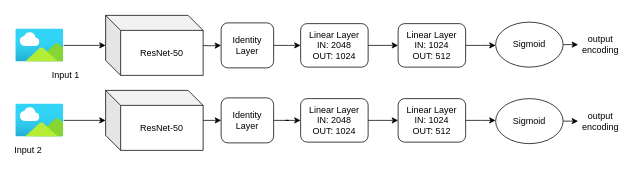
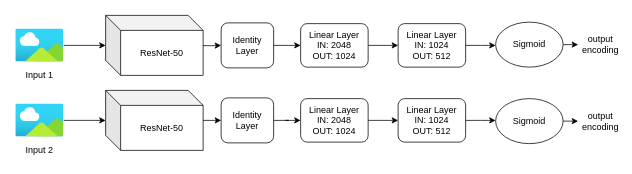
  <mxCell id="0" />
  <mxCell id="1" parent="0" />
  <mxCell id="2" style="edgeStyle=orthogonalEdgeStyle;rounded=0;orthogonalLoop=1;jettySize=auto;html=1;" edge="1" parent="1" target="5"><mxGeometry relative="1" as="geometry"><mxPoint x="260" y="60" as="sourcePoint" /></mxGeometry></mxCell>
  <mxCell id="3" style="edgeStyle=orthogonalEdgeStyle;rounded=0;orthogonalLoop=1;jettySize=auto;html=1;entryX=0;entryY=0.5;entryDx=0;entryDy=0;" edge="1" parent="1" target="7"><mxGeometry relative="1" as="geometry"><mxPoint x="260" y="160" as="sourcePoint" /></mxGeometry></mxCell>
  <mxCell id="4" style="edgeStyle=orthogonalEdgeStyle;rounded=0;orthogonalLoop=1;jettySize=auto;html=1;" edge="1" parent="1" source="5"><mxGeometry relative="1" as="geometry"><mxPoint x="400" y="60" as="targetPoint" /></mxGeometry></mxCell>
  <mxCell id="5" value="Identity Layer" style="rounded=1;whiteSpace=wrap;html=1;" vertex="1" parent="1"><mxGeometry x="294" y="30" width="70" height="60" as="geometry" /></mxCell>
  <mxCell id="6" style="edgeStyle=orthogonalEdgeStyle;rounded=0;orthogonalLoop=1;jettySize=auto;html=1;entryX=0;entryY=0.5;entryDx=0;entryDy=0;" edge="1" parent="1" source="7" target="19"><mxGeometry relative="1" as="geometry" /></mxCell>
  <mxCell id="7" value="Identity Layer" style="rounded=1;whiteSpace=wrap;html=1;" vertex="1" parent="1"><mxGeometry x="294" y="130" width="70" height="60" as="geometry" /></mxCell>
  <mxCell id="8" style="edgeStyle=orthogonalEdgeStyle;rounded=0;orthogonalLoop=1;jettySize=auto;html=1;" edge="1" parent="1" source="9" target="22"><mxGeometry relative="1" as="geometry" /></mxCell>
  <mxCell id="9" value="" style="aspect=fixed;html=1;points=[];align=center;image;fontSize=12;image=img/lib/azure2/general/Image.svg;" vertex="1" parent="1"><mxGeometry x="20" y="38" width="64" height="44" as="geometry" /></mxCell>
  <mxCell id="10" style="edgeStyle=orthogonalEdgeStyle;rounded=0;orthogonalLoop=1;jettySize=auto;html=1;" edge="1" parent="1" source="11" target="23"><mxGeometry relative="1" as="geometry" /></mxCell>
  <mxCell id="11" value="" style="aspect=fixed;html=1;points=[];align=center;image;fontSize=12;image=img/lib/azure2/general/Image.svg;" vertex="1" parent="1"><mxGeometry x="20" y="138" width="64" height="44" as="geometry" /></mxCell>
- <mxCell id="12" value="Input 1" style="text;html=1;strokeColor=none;fillColor=none;align=center;verticalAlign=middle;whiteSpace=wrap;rounded=0;" vertex="1" parent="1"><mxGeometry x="67" y="90" width="40" height="20" as="geometry" /></mxCell>
- <mxCell id="13" value="Input 2" style="text;html=1;strokeColor=none;fillColor=none;align=center;verticalAlign=middle;whiteSpace=wrap;rounded=0;" vertex="1" parent="1"><mxGeometry x="17" y="190" width="40" height="20" as="geometry" /></mxCell>
+ <mxCell id="12" value="Input 1" style="text;html=1;strokeColor=none;fillColor=none;align=center;verticalAlign=middle;whiteSpace=wrap;rounded=0;" vertex="1" parent="1"><mxGeometry x="32" y="90" width="40" height="20" as="geometry" /></mxCell>
+ <mxCell id="13" value="Input 2" style="text;html=1;strokeColor=none;fillColor=none;align=center;verticalAlign=middle;whiteSpace=wrap;rounded=0;" vertex="1" parent="1"><mxGeometry x="32" y="190" width="40" height="20" as="geometry" /></mxCell>
  <mxCell id="14" style="edgeStyle=orthogonalEdgeStyle;rounded=0;orthogonalLoop=1;jettySize=auto;html=1;" edge="1" parent="1" source="15" target="17"><mxGeometry relative="1" as="geometry" /></mxCell>
  <mxCell id="15" value="Linear Layer&lt;br&gt;IN: 2048&lt;br&gt;OUT: 1024" style="rounded=1;whiteSpace=wrap;html=1;" vertex="1" parent="1"><mxGeometry x="400" y="31" width="90" height="58" as="geometry" /></mxCell>
  <mxCell id="16" style="edgeStyle=orthogonalEdgeStyle;rounded=0;orthogonalLoop=1;jettySize=auto;html=1;" edge="1" parent="1" source="17"><mxGeometry relative="1" as="geometry"><mxPoint x="660" y="60" as="targetPoint" /></mxGeometry></mxCell>
  <mxCell id="17" value="Linear Layer&lt;br&gt;IN: 1024&lt;br&gt;OUT: 512" style="rounded=1;whiteSpace=wrap;html=1;" vertex="1" parent="1"><mxGeometry x="530" y="31" width="90" height="58" as="geometry" /></mxCell>
  <mxCell id="18" style="edgeStyle=orthogonalEdgeStyle;rounded=0;orthogonalLoop=1;jettySize=auto;html=1;" edge="1" parent="1" source="19" target="21"><mxGeometry relative="1" as="geometry" /></mxCell>
  <mxCell id="19" value="Linear Layer&lt;br&gt;IN: 2048&lt;br&gt;OUT: 1024" style="rounded=1;whiteSpace=wrap;html=1;" vertex="1" parent="1"><mxGeometry x="400" y="131" width="90" height="58" as="geometry" /></mxCell>
  <mxCell id="20" style="edgeStyle=orthogonalEdgeStyle;rounded=0;orthogonalLoop=1;jettySize=auto;html=1;entryX=0;entryY=0.5;entryDx=0;entryDy=0;" edge="1" parent="1" source="21"><mxGeometry relative="1" as="geometry"><mxPoint x="660" y="160" as="targetPoint" /></mxGeometry></mxCell>
  <mxCell id="21" value="Linear Layer&lt;br&gt;IN: 1024&lt;br&gt;OUT: 512" style="rounded=1;whiteSpace=wrap;html=1;" vertex="1" parent="1"><mxGeometry x="530" y="131" width="90" height="58" as="geometry" /></mxCell>
  <mxCell id="22" value="&lt;span&gt;ResNet-50&lt;/span&gt;" style="shape=cube;whiteSpace=wrap;html=1;boundedLbl=1;backgroundOutline=1;darkOpacity=0.05;darkOpacity2=0.1;" vertex="1" parent="1"><mxGeometry x="140" y="20" width="130" height="80" as="geometry" /></mxCell>
  <mxCell id="23" value="&lt;span&gt;ResNet-50&lt;/span&gt;" style="shape=cube;whiteSpace=wrap;html=1;boundedLbl=1;backgroundOutline=1;darkOpacity=0.05;darkOpacity2=0.1;" vertex="1" parent="1"><mxGeometry x="140" y="120" width="130" height="80" as="geometry" /></mxCell>
  <mxCell id="24" style="edgeStyle=orthogonalEdgeStyle;rounded=0;orthogonalLoop=1;jettySize=auto;html=1;" edge="1" parent="1" source="25"><mxGeometry relative="1" as="geometry"><mxPoint x="770" y="59" as="targetPoint" /></mxGeometry></mxCell>
  <mxCell id="25" value="Sigmoid" style="ellipse;whiteSpace=wrap;html=1;" vertex="1" parent="1"><mxGeometry x="660" y="29" width="90" height="60" as="geometry" /></mxCell>
  <mxCell id="26" value="output encoding" style="text;html=1;strokeColor=none;fillColor=none;align=center;verticalAlign=middle;whiteSpace=wrap;rounded=0;" vertex="1" parent="1"><mxGeometry x="780" y="49" width="40" height="20" as="geometry" /></mxCell>
  <mxCell id="27" style="edgeStyle=orthogonalEdgeStyle;rounded=0;orthogonalLoop=1;jettySize=auto;html=1;" edge="1" parent="1" source="28"><mxGeometry relative="1" as="geometry"><mxPoint x="770" y="161" as="targetPoint" /></mxGeometry></mxCell>
  <mxCell id="28" value="Sigmoid" style="ellipse;whiteSpace=wrap;html=1;" vertex="1" parent="1"><mxGeometry x="660" y="131" width="90" height="60" as="geometry" /></mxCell>
  <mxCell id="29" value="output encoding" style="text;html=1;strokeColor=none;fillColor=none;align=center;verticalAlign=middle;whiteSpace=wrap;rounded=0;" vertex="1" parent="1"><mxGeometry x="780" y="151" width="40" height="20" as="geometry" /></mxCell>
